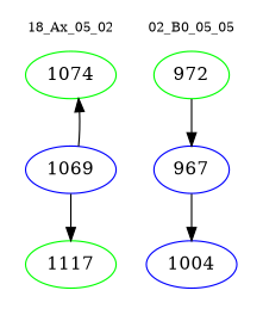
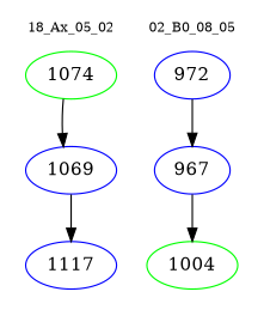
  digraph {
    node [color=blue]
    edge [color=black]
    n1 [color=green label=1074]
    n2 [label=1069]
-   n3 [color=green label=1117]
-   n4 [color=green label=972]
+   n3 [label=1117]
+   n4 [label=972]
    n5 [label=967]
-   n6 [label=1004]
+   n6 [color=green label=1004]
    subgraph cluster_1 {
      color=white
      fontsize=10
      label="18_Ax_05_02"
      n1
      n2
      n3
    }
    subgraph cluster_2 {
      color=white
      fontsize=10
-     label="02_B0_05_05"
+     label="02_B0_08_05"
      n4
      n5
      n6
    }
-   n2 -> n1
+   n1 -> n2
    n2 -> n3
    n4 -> n5
    n5 -> n6
  }
